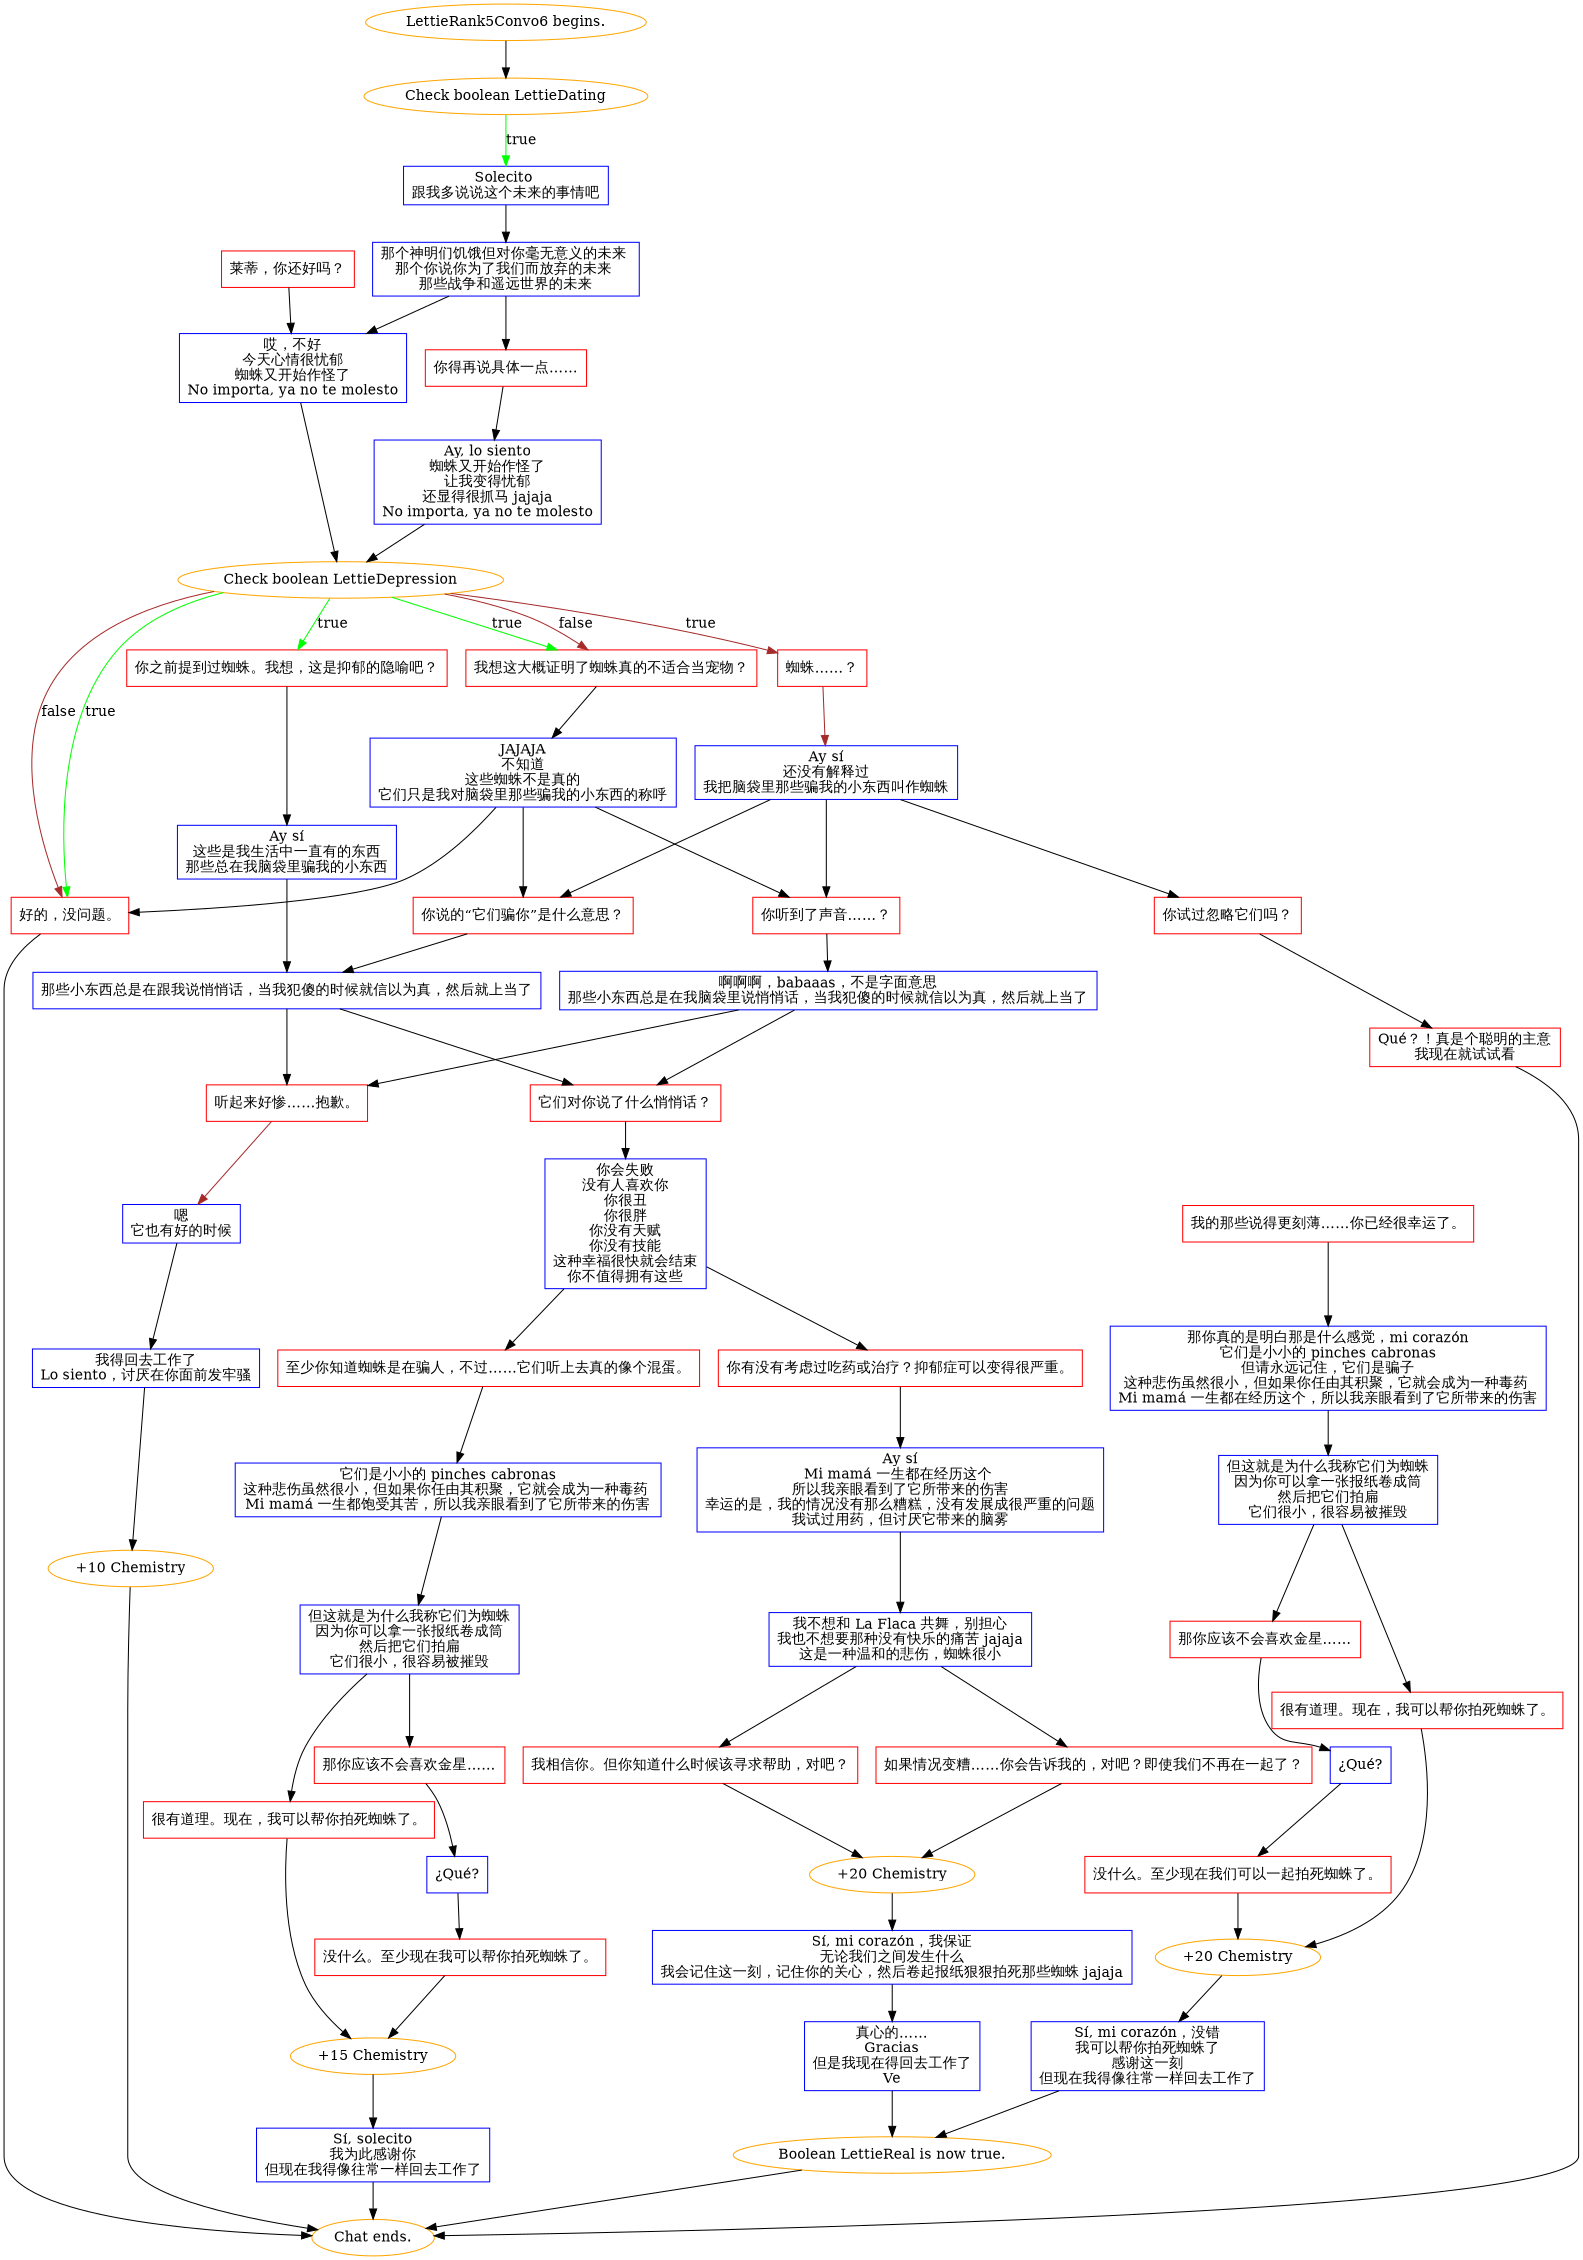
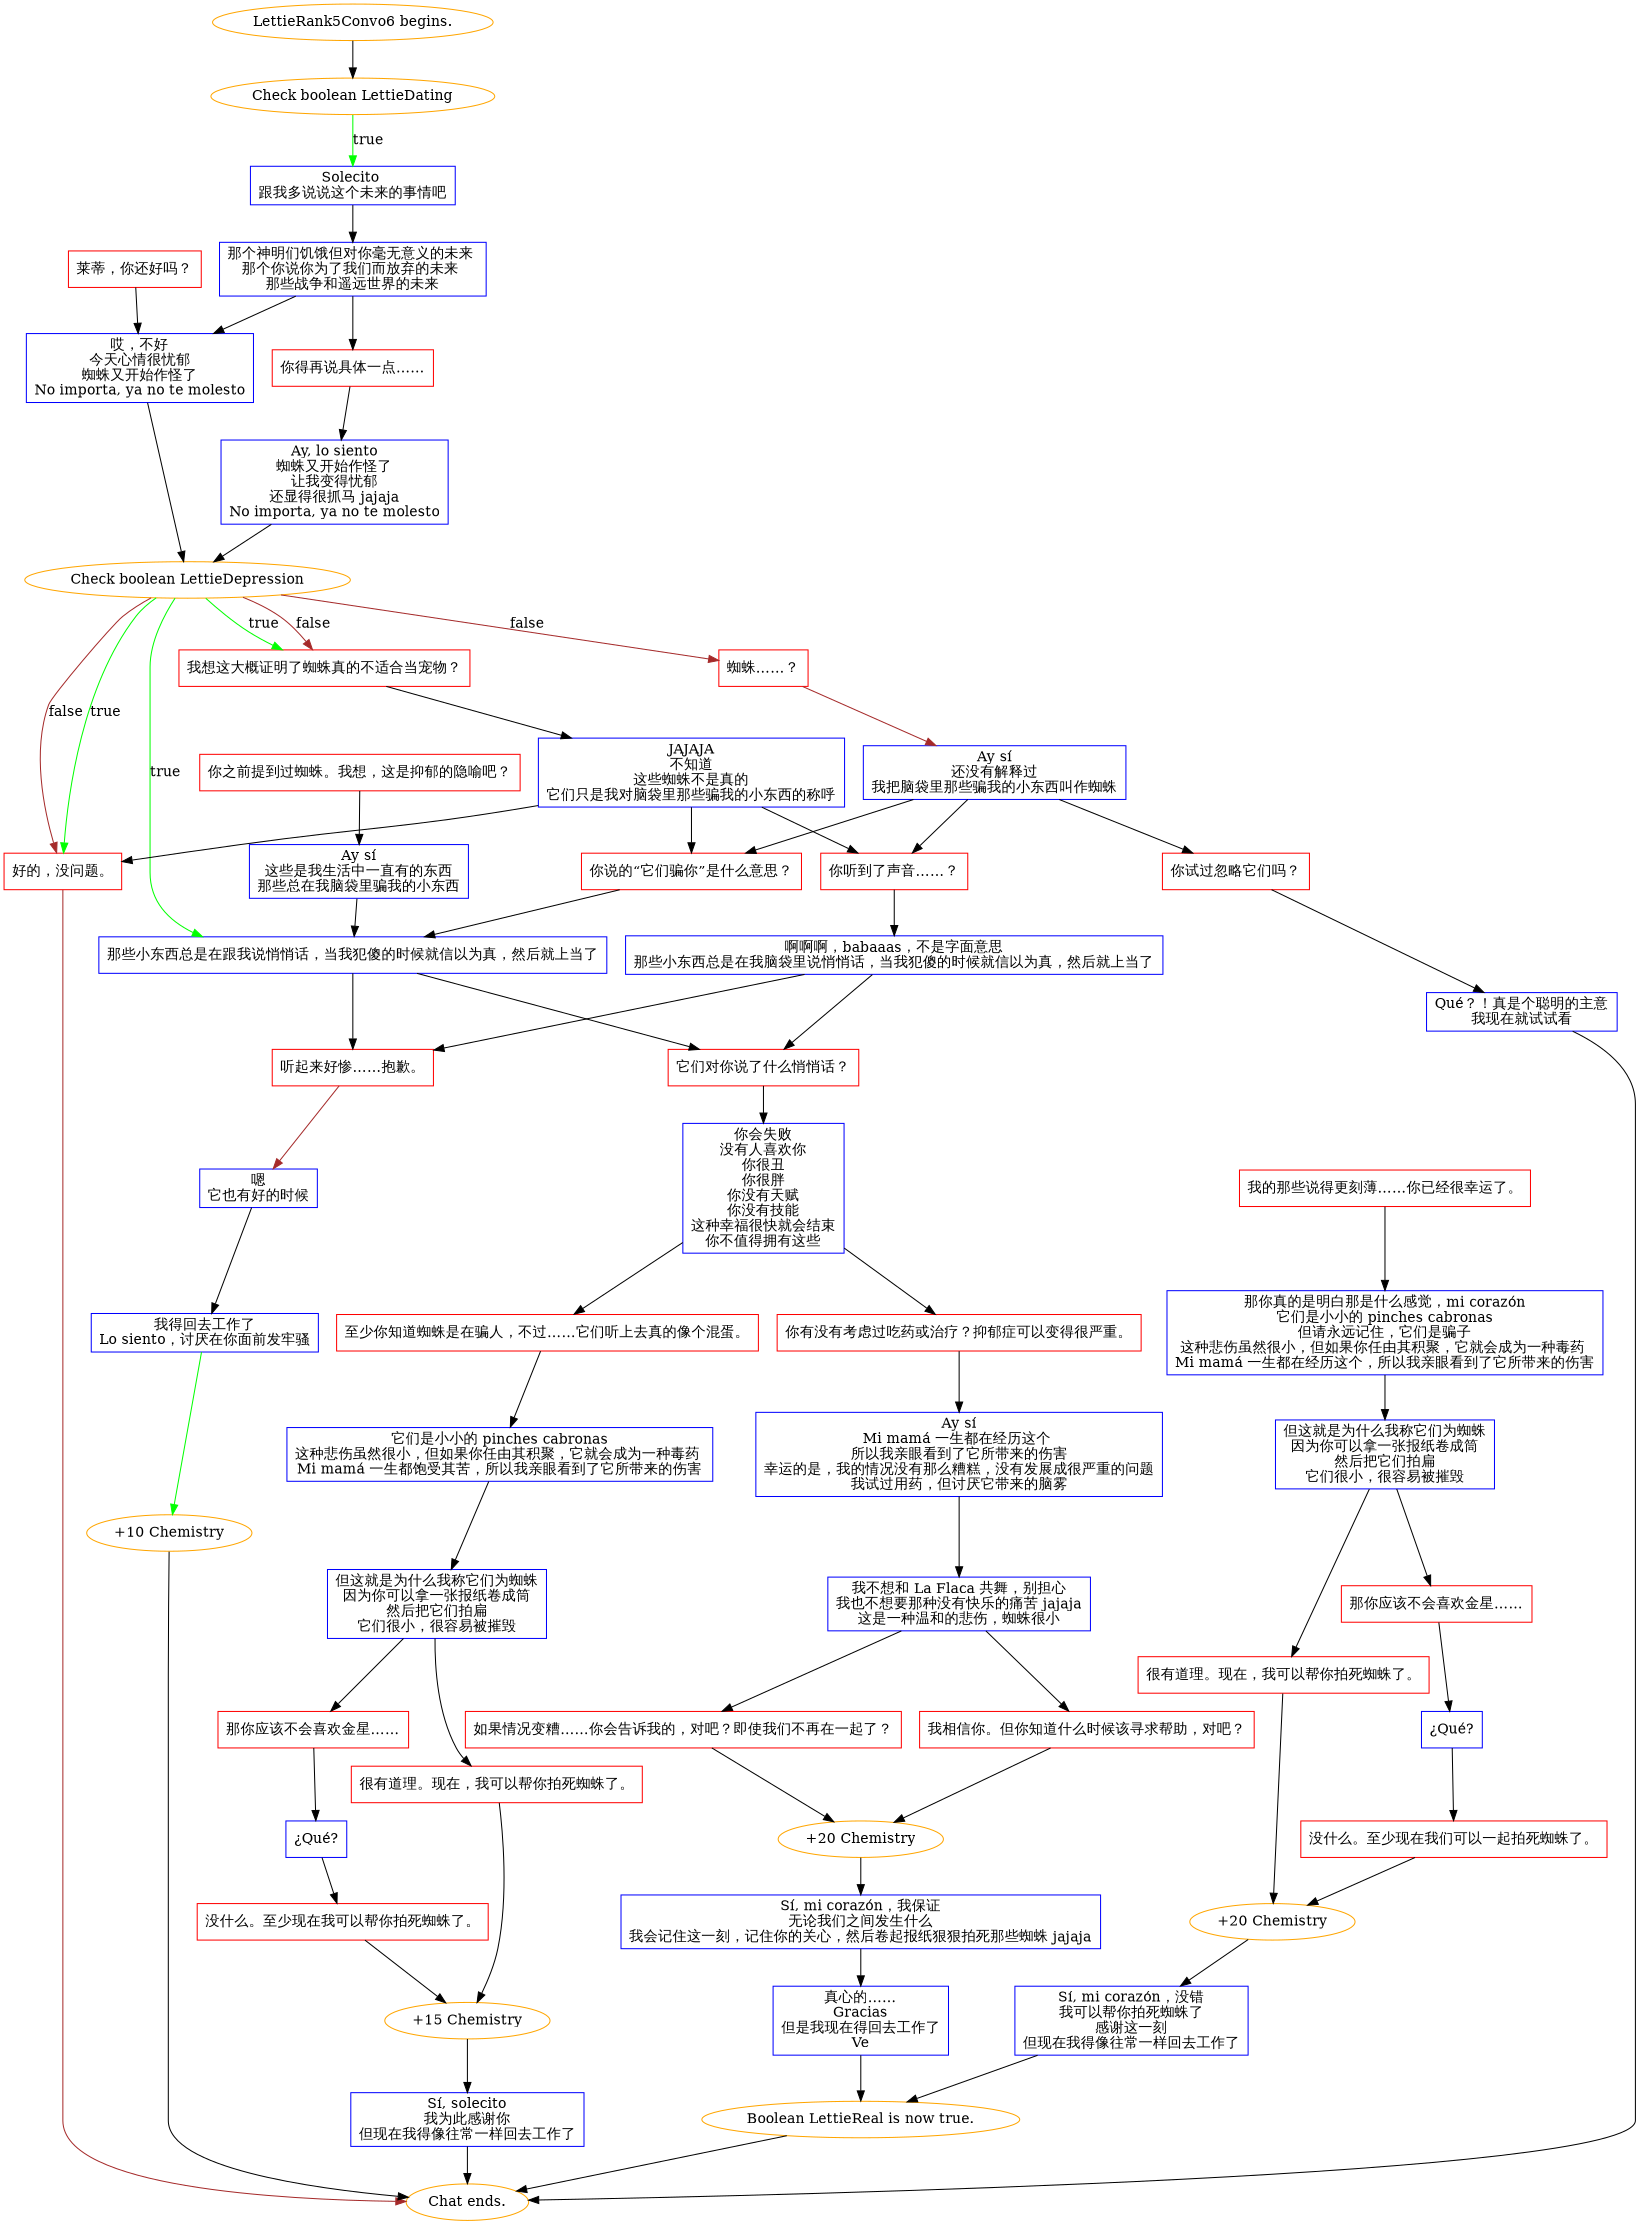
  digraph {
    node [color=blue shape=box]
    "LettieRank5Convo6 begins." [color=orange shape=""]
    n2 [color=orange label="Check boolean LettieDating" shape=""]
    n3 [label="Solecito \n跟我多说说这个未来的事情吧"]
    n4 [label="那个神明们饥饿但对你毫无意义的未来 \n那个你说你为了我们而放弃的未来 \n那些战争和遥远世界的未来"]
    "Chat ends." [color=orange shape=""]
    n6 [color=red label="你得再说具体一点……"]
    n7 [label="哎，不好\n今天心情很忧郁\n蜘蛛又开始作怪了\nNo importa, ya no te molesto"]
    n8 [color=red label="莱蒂，你还好吗？"]
    n9 [label="Ay, lo siento\n蜘蛛又开始作怪了\n让我变得忧郁\n还显得很抓马 jajaja\nNo importa, ya no te molesto"]
    n10 [color=orange label="Check boolean LettieDepression" shape=""]
    n11 [color=red label="你之前提到过蜘蛛。我想，这是抑郁的隐喻吧？"]
    n12 [color=red label="我想这大概证明了蜘蛛真的不适合当宠物？"]
    n13 [color=red label="好的，没问题。"]
    n14 [color=red label="蜘蛛……？"]
    n15 [label="Ay sí\n这些是我生活中一直有的东西\n那些总在我脑袋里骗我的小东西"]
    n16 [label="JAJAJA\n不知道\n这些蜘蛛不是真的\n它们只是我对脑袋里那些骗我的小东西的称呼"]
    n17 [label="Ay sí\n还没有解释过\n我把脑袋里那些骗我的小东西叫作蜘蛛"]
    n18 [label="那些小东西总是在跟我说悄悄话，当我犯傻的时候就信以为真，然后就上当了"]
    n19 [color=red label="你说的“它们骗你”是什么意思？"]
    n20 [color=red label="你听到了声音……？"]
    n21 [color=red label="你试过忽略它们吗？"]
    n22 [color=red label="它们对你说了什么悄悄话？"]
    n23 [color=red label="听起来好惨……抱歉。"]
    n24 [label="啊啊啊，babaaas，不是字面意思\n那些小东西总是在我脑袋里说悄悄话，当我犯傻的时候就信以为真，然后就上当了"]
-   n25 [color=red label="Qué？！真是个聪明的主意\n我现在就试试看"]
+   n25 [label="Qué？！真是个聪明的主意\n我现在就试试看"]
    n26 [label="你会失败\n没有人喜欢你\n你很丑\n你很胖\n你没有天赋\n你没有技能\n这种幸福很快就会结束\n你不值得拥有这些"]
    n27 [label="嗯\n它也有好的时候"]
    n28 [color=red label="至少你知道蜘蛛是在骗人，不过……它们听上去真的像个混蛋。"]
    n29 [color=red label="你有没有考虑过吃药或治疗？抑郁症可以变得很严重。"]
    n30 [label="我得回去工作了\nLo siento，讨厌在你面前发牢骚"]
    n31 [label="它们是小小的 pinches cabronas\n这种悲伤虽然很小，但如果你任由其积聚，它就会成为一种毒药 \nMi mamá 一生都饱受其苦，所以我亲眼看到了它所带来的伤害"]
    n32 [color=red label="我的那些说得更刻薄……你已经很幸运了。"]
    n33 [label="那你真的是明白那是什么感觉，mi corazón\n它们是小小的 pinches cabronas\n但请永远记住，它们是骗子\n这种悲伤虽然很小，但如果你任由其积聚，它就会成为一种毒药 \nMi mamá 一生都在经历这个，所以我亲眼看到了它所带来的伤害"]
    n34 [label="Ay sí\nMi mamá 一生都在经历这个 \n所以我亲眼看到了它所带来的伤害\n幸运的是，我的情况没有那么糟糕，没有发展成很严重的问题\n我试过用药，但讨厌它带来的脑雾"]
    n35 [color=orange label="+10 Chemistry" shape=""]
    n36 [label="但这就是为什么我称它们为蜘蛛\n因为你可以拿一张报纸卷成筒\n然后把它们拍扁\n它们很小，很容易被摧毁"]
    n37 [label="但这就是为什么我称它们为蜘蛛\n因为你可以拿一张报纸卷成筒\n然后把它们拍扁\n它们很小，很容易被摧毁"]
    n38 [label="我不想和 La Flaca 共舞，别担心\n我也不想要那种没有快乐的痛苦 jajaja\n这是一种温和的悲伤，蜘蛛很小"]
    n39 [color=red label="那你应该不会喜欢金星……"]
    n40 [color=red label="很有道理。现在，我可以帮你拍死蜘蛛了。"]
    n41 [color=red label="那你应该不会喜欢金星……"]
    n42 [color=red label="很有道理。现在，我可以帮你拍死蜘蛛了。"]
    n43 [color=red label="我相信你。但你知道什么时候该寻求帮助，对吧？"]
    n44 [color=red label="如果情况变糟……你会告诉我的，对吧？即使我们不再在一起了？"]
    n45 [label="¿Qué?"]
    n46 [color=orange label="+15 Chemistry" shape=""]
    n47 [label="¿Qué?"]
    n48 [color=orange label="+20 Chemistry" shape=""]
    n49 [color=orange label="+20 Chemistry" shape=""]
    n50 [color=red label="没什么。至少现在我可以帮你拍死蜘蛛了。"]
    n51 [label="Sí, solecito\n我为此感谢你\n但现在我得像往常一样回去工作了"]
    n52 [color=red label="没什么。至少现在我们可以一起拍死蜘蛛了。"]
    n53 [label="Sí, mi corazón，没错\n我可以帮你拍死蜘蛛了\n感谢这一刻\n但现在我得像往常一样回去工作了"]
    n54 [label="Sí, mi corazón，我保证\n无论我们之间发生什么\n我会记住这一刻，记住你的关心，然后卷起报纸狠狠拍死那些蜘蛛 jajaja"]
    n55 [color=orange label="Boolean LettieReal is now true." shape=""]
    n56 [label="真心的……\nGracias\n但是我现在得回去工作了\nVe"]
    "LettieRank5Convo6 begins." -> n2
    n2 -> n3 [color=green label=true]
    n3 -> n4
    n4 -> n6
    n4 -> n7
    n6 -> n9
    n7 -> n10
    n8 -> n7
    n9 -> n10
-   n10 -> n11 [color=green label=true]
+   n10 -> n18 [color=green label=true]
    n10 -> n12 [color=green label=true]
    n10 -> n12 [color=brown label=false]
    n10 -> n13 [color=green label=true]
    n10 -> n13 [color=brown label=false]
-   n10 -> n14 [color=brown label=true]
+   n10 -> n14 [color=brown label=false]
    n11 -> n15
    n12 -> n16
-   n13 -> "Chat ends."
+   n13 -> "Chat ends." [color=brown]
    n14 -> n17 [color=brown]
    n15 -> n18
    n16 -> n13
    n16 -> n19
    n16 -> n20
    n17 -> n19
    n17 -> n20
    n17 -> n21
    n18 -> n22
    n18 -> n23
    n19 -> n18
    n20 -> n24
    n21 -> n25
    n22 -> n26
    n23 -> n27 [color=brown]
    n24 -> n22
    n24 -> n23
    n25 -> "Chat ends."
    n26 -> n28
    n26 -> n29
    n27 -> n30
    n28 -> n31
    n29 -> n34
-   n30 -> n35
+   n30 -> n35 [color=green]
    n31 -> n36
    n32 -> n33
    n33 -> n37
    n34 -> n38
    n35 -> "Chat ends."
    n36 -> n39
    n36 -> n40
    n37 -> n41
    n37 -> n42
    n38 -> n43
    n38 -> n44
    n39 -> n45
    n40 -> n46
    n41 -> n47
    n42 -> n48
    n43 -> n49
    n44 -> n49
    n45 -> n50
    n46 -> n51
    n47 -> n52
    n48 -> n53
    n49 -> n54
    n50 -> n46
    n51 -> "Chat ends."
    n52 -> n48
    n53 -> n55
    n54 -> n56
    n55 -> "Chat ends."
    n56 -> n55
  }
